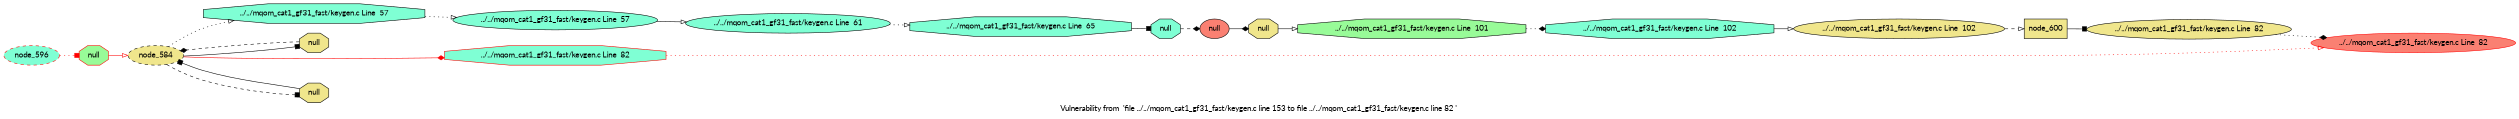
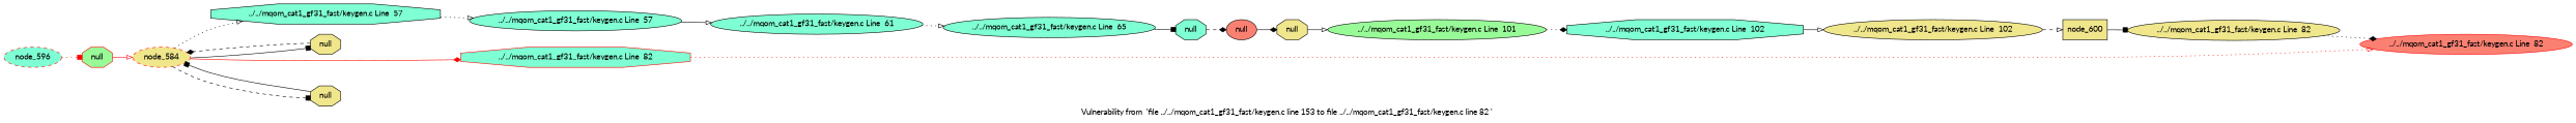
  digraph {
    fontname=Lato
    label="Vulnerability from  'file ../../mqom_cat1_gf31_fast/keygen.c line 153 to file ../../mqom_cat1_gf31_fast/keygen.c line 82 ' "
    rankdir=LR
    node [fillcolor=aquamarine fontname=Lato shape=ellipse style="solid,filled"]
    edge [arrowhead=onormal fontname=Lato style=solid]
    n1 [label=null shape=octagon]
    n2 [fillcolor=salmon label=null]
    n3 [fillcolor=khaki label=null shape=octagon]
-   n4 [fillcolor=palegreen label="../../mqom_cat1_gf31_fast/keygen.c Line  101" shape=octagon]
+   n4 [fillcolor=palegreen label="../../mqom_cat1_gf31_fast/keygen.c Line  101"]
    n5 [label="../../mqom_cat1_gf31_fast/keygen.c Line  102" shape=octagon]
-   n6 [label="../../mqom_cat1_gf31_fast/keygen.c Line  65" shape=octagon]
+   n6 [label="../../mqom_cat1_gf31_fast/keygen.c Line  65"]
    n7 [label="../../mqom_cat1_gf31_fast/keygen.c Line  61"]
-   node_584 [color=black fillcolor=khaki style="dashed,filled"]
+   node_584 [color=red fillcolor=khaki style="dashed,filled"]
    n9 [label="../../mqom_cat1_gf31_fast/keygen.c Line  57" shape=octagon]
    n10 [fillcolor=khaki label=null shape=octagon]
    n11 [color=red label="../../mqom_cat1_gf31_fast/keygen.c Line  82" shape=octagon]
    n12 [fillcolor=khaki label=null shape=octagon]
    n13 [label="../../mqom_cat1_gf31_fast/keygen.c Line  57"]
    n14 [color=red fillcolor=salmon label="../../mqom_cat1_gf31_fast/keygen.c Line  82"]
    n15 [color=red fillcolor=palegreen label=null shape=octagon]
    n16 [fillcolor=khaki label="../../mqom_cat1_gf31_fast/keygen.c Line  102"]
    node_600 [fillcolor=khaki shape=box]
    n18 [fillcolor=khaki label="../../mqom_cat1_gf31_fast/keygen.c Line  82"]
    node_596 [color=red style="dashed,filled"]
    n1 -> n2 [arrowhead=diamond style=dashed]
    n2 -> n3 [arrowhead=diamond]
    n3 -> n4
    n4 -> n5 [arrowhead=diamond style=dotted]
    n5 -> n16
    n6 -> n1 [arrowhead=box]
    n7 -> n6 [style=dotted]
    node_584 -> n9 [style=dotted]
    node_584 -> n10 [arrowhead=box]
    node_584 -> n11 [arrowhead=diamond color=red]
    node_584 -> n12 [arrowhead=box style=dashed]
    n9 -> n13 [style=dotted]
    n10 -> node_584 [arrowhead=diamond style=dashed]
    n11 -> n14 [color=red style=dotted]
    n12 -> node_584 [arrowhead=box]
    n13 -> n7
    n15 -> node_584 [color=red]
    n16 -> node_600 [style=dashed]
    node_600 -> n18 [arrowhead=box]
    n18 -> n14 [arrowhead=diamond style=dotted]
    node_596 -> n15 [arrowhead=box color=red style=dotted]
  }
